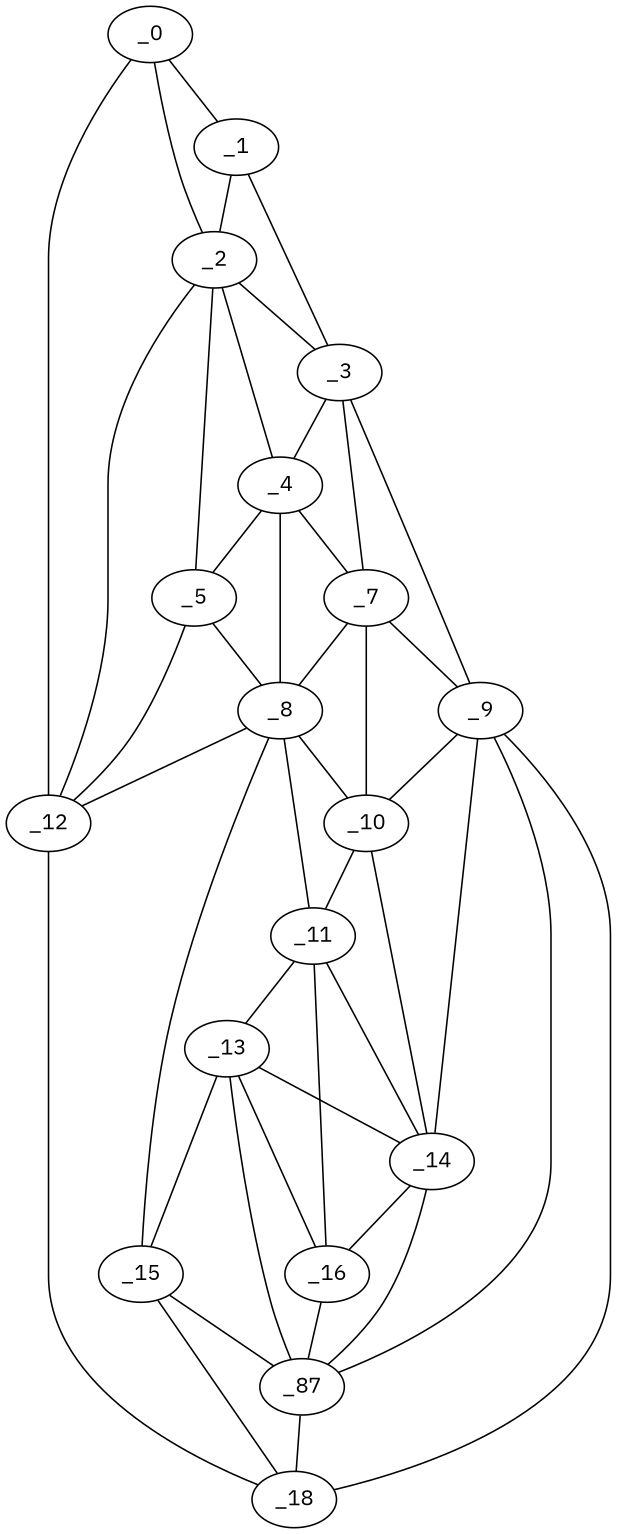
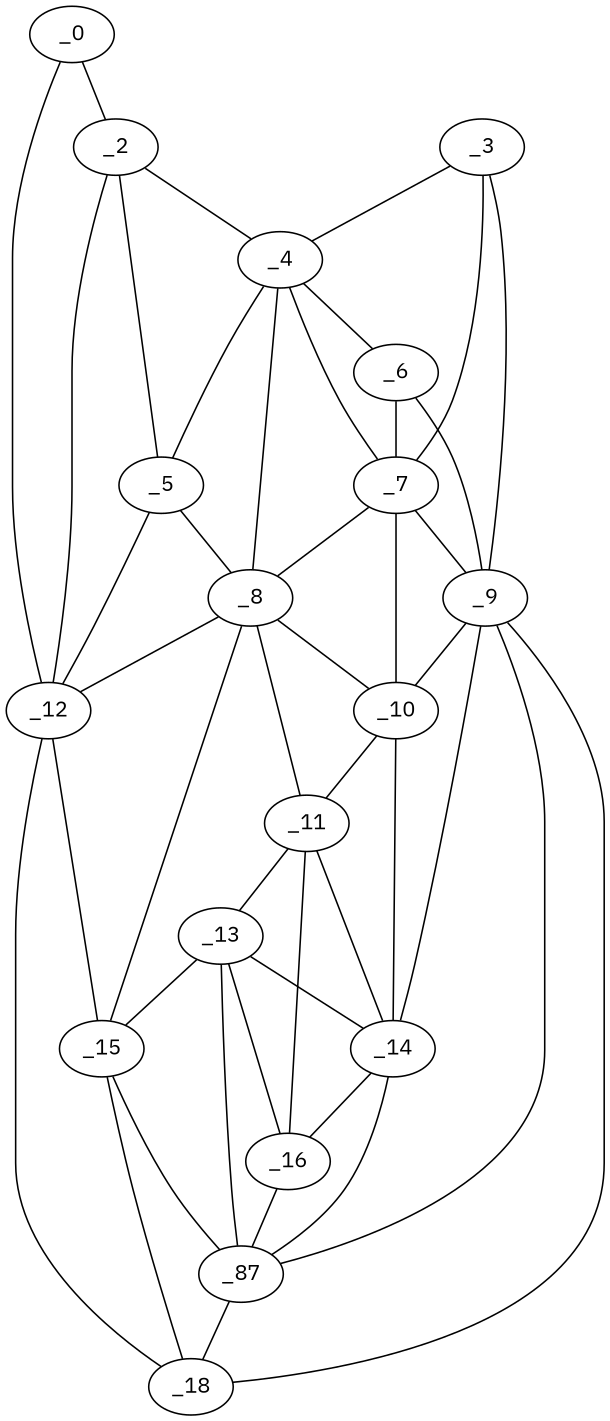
  graph {
    fontname="IBM Plex Sans"
    node [fontname="IBM Plex Sans" x=59 y=43]
    edge [fontname="IBM Plex Sans" valence=2]
    _0 [x=21 y=63]
-   _1 [x=41 y=52]
    _2 [x=46 y=60]
    _12 [x=90 y=85]
    _3 [x=52 y=46]
    _4 [y=56]
    _5 [y=62]
    _15 [x=94 y=74]
    _18 [x=125 y=41]
    _9 [x=80 y=35]
    _7 [x=73 y=40]
+   _6 [x=60]
    _8 [x=77 y=64]
    n14 [label=_87 x=106]
    _10 [x=86 y=42]
    _14 [x=93]
    _11 [x=86 y=62]
    _16 [x=100 y=44]
    _13 [x=91 y=63]
-   _0 -- _1 [valence=1]
    _0 -- _2 [valence=1]
    _0 -- _12 [valence=1]
-   _1 -- _2
-   _1 -- _3 [valence=1]
    _2 -- _12 [valence=1]
-   _2 -- _3
    _2 -- _4
    _2 -- _5
+   _12 -- _15
    _12 -- _18 [valence=1]
    _3 -- _4
    _3 -- _9 [valence=1]
    _3 -- _7 [valence=1]
    _4 -- _5 [valence=1]
    _4 -- _7 [valence=1]
+   _4 -- _6
    _4 -- _8
    _5 -- _12
    _5 -- _8 [valence=1]
    _15 -- _18
    _15 -- n14 [valence=1]
    _9 -- _18 [valence=1]
    _9 -- n14
    _9 -- _10
    _9 -- _14
    _7 -- _9
    _7 -- _8
    _7 -- _10 [valence=1]
+   _6 -- _9
+   _6 -- _7 [valence=1]
    _8 -- _12
    _8 -- _15
    _8 -- _10
    _8 -- _11
    n14 -- _18 [valence=1]
    _10 -- _14
    _10 -- _11
    _14 -- n14
    _14 -- _16
    _11 -- _14
    _11 -- _16 [valence=1]
    _11 -- _13
    _16 -- n14
    _13 -- _15
    _13 -- n14
    _13 -- _14
    _13 -- _16 [valence=1]
  }
